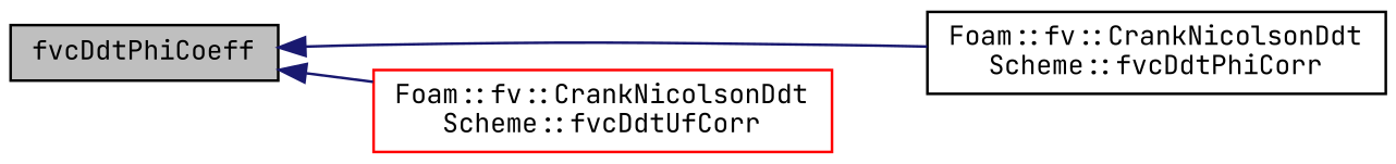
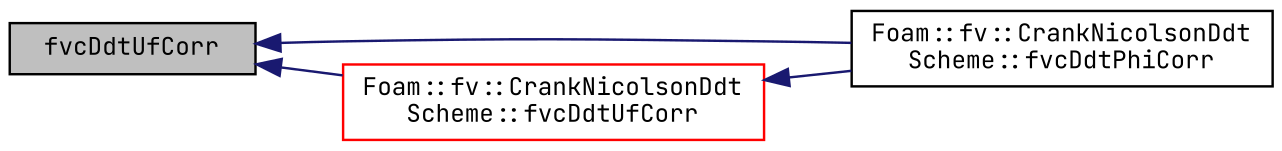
  digraph {
    fontname="JetBrains Mono"
    rankdir=LR
    node [color=black fontname="JetBrains Mono" fontsize=10 shape=record]
    edge [color=midnightblue dir=back fontname="JetBrains Mono" fontsize=10 labelfontname=Helvetica labelfontsize=10 style=solid]
-   n1 [fillcolor=grey75 fontcolor=black height=0.2 label=fvcDdtPhiCoeff style=filled width=0.4]
+   n1 [fillcolor=grey75 fontcolor=black height=0.2 label=fvcDdtUfCorr style=filled width=0.4]
    n2 [height=0.2 label="Foam::fv::CrankNicolsonDdt\lScheme::fvcDdtPhiCorr" width=0.4]
    n3 [color=red height=0.2 label="Foam::fv::CrankNicolsonDdt\lScheme::fvcDdtUfCorr" width=0.4]
    n1 -> n2
    n1 -> n3
+   n3 -> n2
  }
